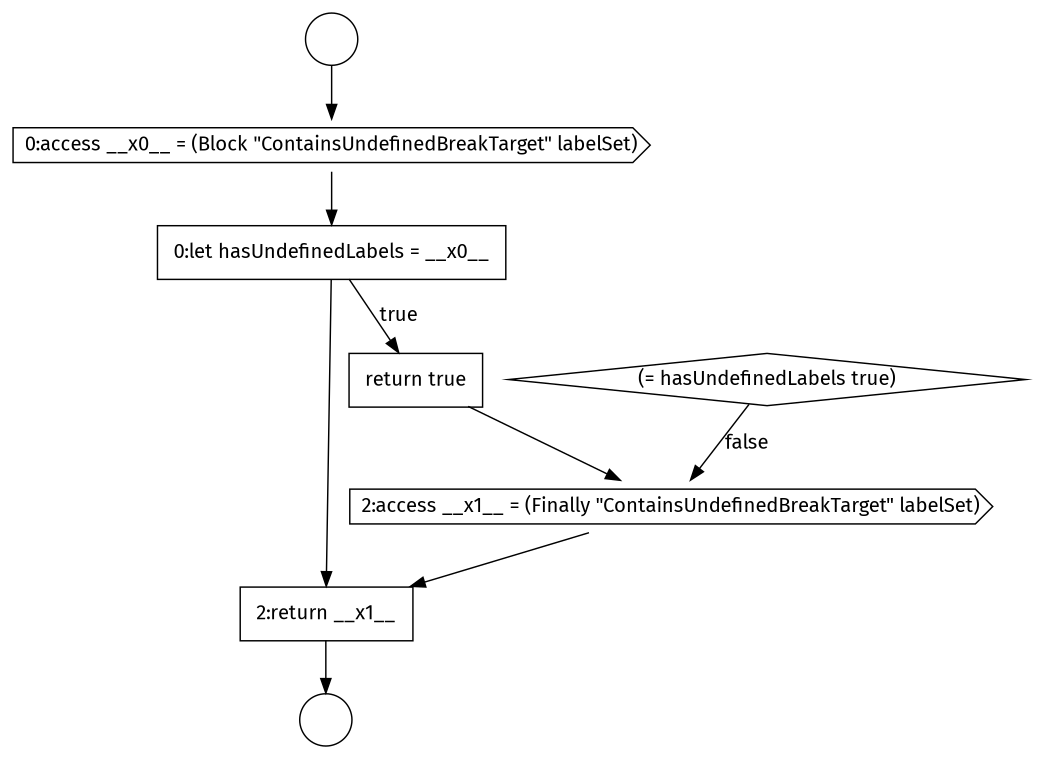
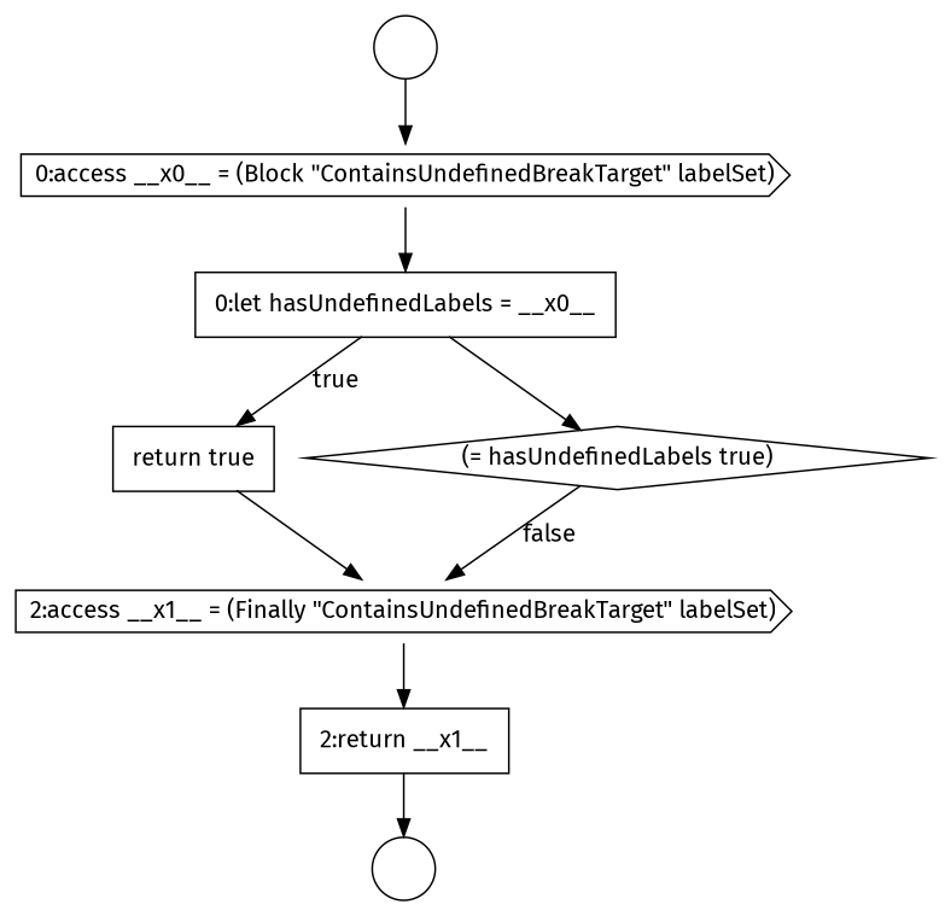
  digraph {
    fontname="Fira Sans"
    node [color=black fillcolor=white fontname="Fira Sans" shape=none style=filled]
    edge [color=black fontname="Fira Sans"]
    n1 [label=<<font color="black">2:access __x1__ = (Finally &quot;ContainsUndefinedBreakTarget&quot; labelSet)</font>> shape=cds]
    n2 [label=<<font color="black">     <table border="0" cellborder="1" cellspacing="0" cellpadding="10">       <tr><td align="left">2:return __x1__</td></tr>     </table>   </font>> margin=0]
    n3 [label=" " shape=circle]
    n4 [label=<<font color="black">0:access __x0__ = (Block &quot;ContainsUndefinedBreakTarget&quot; labelSet)</font>> shape=cds]
    n5 [label=<<font color="black">     <table border="0" cellborder="1" cellspacing="0" cellpadding="10">       <tr><td align="left">0:let hasUndefinedLabels = __x0__</td></tr>     </table>   </font>> margin=0]
    n6 [label=<<font color="black">     <table border="0" cellborder="1" cellspacing="0" cellpadding="10">       <tr><td align="left">return true</td></tr>     </table>   </font>> margin=0]
    n7 [label=<<font color="black">(= hasUndefinedLabels true)</font>> shape=diamond]
    n8 [label=" " shape=circle]
    n1 -> n2
    n2 -> n3
    n4 -> n5
    n5 -> n6 [label=<<font color="black">true</font>>]
-   n5 -> n2
+   n5 -> n7
    n6 -> n1
    n7 -> n1 [label=<<font color="black">false</font>>]
    n8 -> n4
  }
